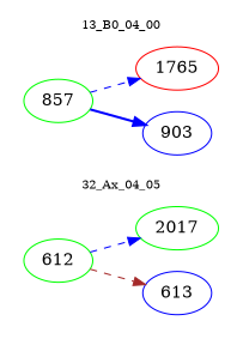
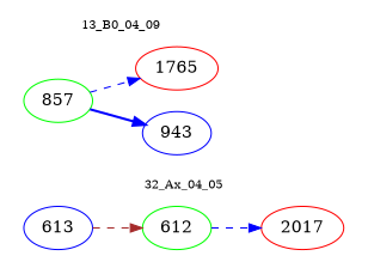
  digraph {
    rankdir=LR
    node [color=green]
    edge [color=blue style=dashed]
    n1 [label=612]
    n2 [color=blue label=613]
-   n3 [label=2017]
+   n3 [color=red label=2017]
    n4 [label=857]
-   n5 [color=blue label=903]
+   n5 [color=blue label=943]
    n6 [color=red label=1765]
    subgraph cluster_1 {
      color=white
      fontsize=10
      label="32_Ax_04_05"
      n1
      n2
      n3
    }
    subgraph cluster_2 {
      color=white
      fontsize=10
-     label="13_B0_04_00"
+     label="13_B0_04_09"
      n4
      n5
      n6
    }
-   n1 -> n2 [color=brown]
+   n2 -> n1 [color=brown]
    n1 -> n3
    n4 -> n5 [style=bold]
    n4 -> n6
  }
